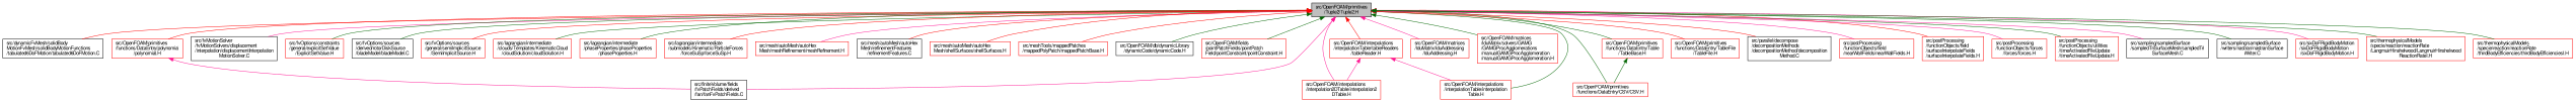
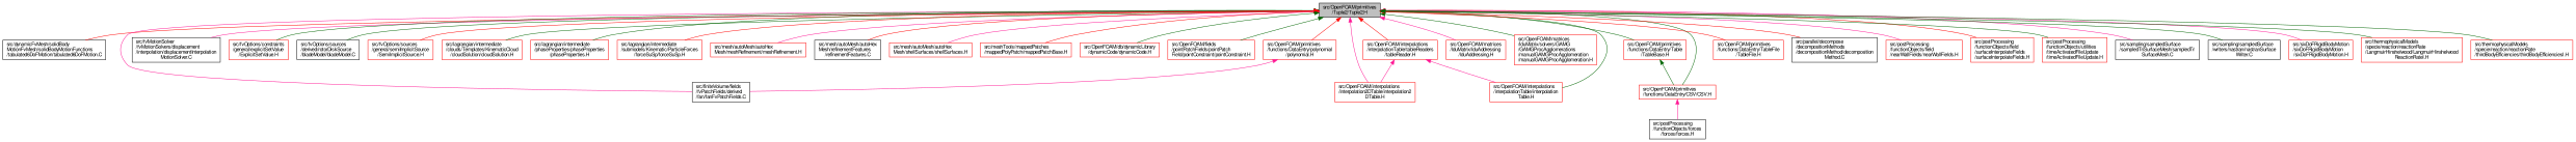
  digraph {
    node [color=red fontname=FreeSans fontsize=10 shape=record]
    edge [color=darkgreen dir=back fontname=FreeSans fontsize=10 labelfontname=FreeSans labelfontsize=10 style=solid]
    n1 [color=black fillcolor=grey75 fontcolor=black height=0.2 label="src/OpenFOAM/primitives\l/Tuple2/Tuple2.H" style=filled width=0.4]
    n2 [color=black height=0.2 label="src/dynamicFvMesh/solidBody\lMotionFvMesh/solidBodyMotionFunctions\l/tabulated6DoFMotion/tabulated6DoFMotion.C" width=0.4]
    n3 [color=black height=0.2 label="src/finiteVolume/fields\l/fvPatchFields/derived\l/fan/fanFvPatchFields.C" width=0.4]
    n4 [color=black height=0.2 label="src/fvMotionSolver\l/fvMotionSolvers/displacement\l/interpolation/displacementInterpolation\lMotionSolver.C" width=0.4]
    n5 [height=0.2 label="src/fvOptions/constraints\l/general/explicitSetValue\l/ExplicitSetValue.H" width=0.4]
    n6 [color=black height=0.2 label="src/fvOptions/sources\l/derived/rotorDiskSource\l/bladeModel/bladeModel.C" width=0.4]
    n7 [height=0.2 label="src/fvOptions/sources\l/general/semiImplicitSource\l/SemiImplicitSource.H" width=0.4]
    n8 [height=0.2 label="src/lagrangian/intermediate\l/clouds/Templates/KinematicCloud\l/cloudSolution/cloudSolution.H" width=0.4]
    n9 [height=0.2 label="src/lagrangian/intermediate\l/phaseProperties/phaseProperties\l/phaseProperties.H" width=0.4]
    n10 [height=0.2 label="src/lagrangian/intermediate\l/submodels/Kinematic/ParticleForces\l/forceSuSp/forceSuSp.H" width=0.4]
    n11 [height=0.2 label="src/mesh/autoMesh/autoHex\lMesh/meshRefinement/meshRefinement.H" width=0.4]
    n12 [color=black height=0.2 label="src/mesh/autoMesh/autoHex\lMesh/refinementFeatures\l/refinementFeatures.C" width=0.4]
    n13 [height=0.2 label="src/mesh/autoMesh/autoHex\lMesh/shellSurfaces/shellSurfaces.H" width=0.4]
    n14 [height=0.2 label="src/meshTools/mappedPatches\l/mappedPolyPatch/mappedPatchBase.H" width=0.4]
-   n15 [color=black height=0.2 label="src/OpenFOAM/db/dynamicLibrary\l/dynamicCode/dynamicCode.H" width=0.4]
+   n15 [height=0.2 label="src/OpenFOAM/db/dynamicLibrary\l/dynamicCode/dynamicCode.H" width=0.4]
    n16 [height=0.2 label="src/OpenFOAM/fields\l/pointPatchFields/pointPatch\lField/pointConstraint/pointConstraint.H" width=0.4]
    n17 [height=0.2 label="src/OpenFOAM/interpolations\l/interpolation2DTable/interpolation2\lDTable.H" width=0.4]
    n18 [height=0.2 label="src/OpenFOAM/interpolations\l/interpolationTable/interpolation\lTable.H" width=0.4]
    n19 [height=0.2 label="src/OpenFOAM/interpolations\l/interpolationTable/tableReaders\l/tableReader.H" width=0.4]
    n20 [height=0.2 label="src/OpenFOAM/matrices\l/lduMatrix/lduAddressing\l/lduAddressing.H" width=0.4]
    n21 [height=0.2 label="src/OpenFOAM/matrices\l/lduMatrix/solvers/GAMG\l/GAMGProcAgglomerations\l/manualGAMGProcAgglomeration\l/manualGAMGProcAgglomeration.H" width=0.4]
    n22 [height=0.2 label="src/OpenFOAM/primitives\l/functions/DataEntry/CSV/CSV.H" width=0.4]
    n23 [height=0.2 label="src/OpenFOAM/primitives\l/functions/DataEntry/polynomial\l/polynomial.H" width=0.4]
    n24 [height=0.2 label="src/OpenFOAM/primitives\l/functions/DataEntry/Table\l/TableBase.H" width=0.4]
    n25 [height=0.2 label="src/OpenFOAM/primitives\l/functions/DataEntry/TableFile\l/TableFile.H" width=0.4]
    n26 [color=black height=0.2 label="src/parallel/decompose\l/decompositionMethods\l/decompositionMethod/decomposition\lMethod.C" width=0.4]
    n27 [height=0.2 label="src/postProcessing\l/functionObjects/field\l/nearWallFields/nearWallFields.H" width=0.4]
    n28 [height=0.2 label="src/postProcessing\l/functionObjects/field\l/surfaceInterpolateFields\l/surfaceInterpolateFields.H" width=0.4]
-   n29 [height=0.2 label="src/postProcessing\l/functionObjects/forces\l/forces/forces.H" width=0.4]
+   n29 [color=black height=0.2 label="src/postProcessing\l/functionObjects/forces\l/forces/forces.H" width=0.4]
    n30 [height=0.2 label="src/postProcessing\l/functionObjects/utilities\l/timeActivatedFileUpdate\l/timeActivatedFileUpdate.H" width=0.4]
    n31 [color=black height=0.2 label="src/sampling/sampledSurface\l/sampledTriSurfaceMesh/sampledTri\lSurfaceMesh.C" width=0.4]
    n32 [color=black height=0.2 label="src/sampling/sampledSurface\l/writers/nastran/nastranSurface\lWriter.C" width=0.4]
    n33 [height=0.2 label="src/sixDoFRigidBodyMotion\l/sixDoFRigidBodyMotion\l/sixDoFRigidBodyMotion.H" width=0.4]
    n34 [height=0.2 label="src/thermophysicalModels\l/specie/reaction/reactionRate\l/LangmuirHinshelwood/LangmuirHinshelwood\lReactionRateI.H" width=0.4]
    n35 [height=0.2 label="src/thermophysicalModels\l/specie/reaction/reactionRate\l/thirdBodyEfficiencies/thirdBodyEfficienciesI.H" width=0.4]
    n1 -> n2 [color=red]
    n1 -> n3 [color=deeppink]
    n1 -> n4 [color=deeppink]
    n1 -> n5
    n1 -> n6
    n1 -> n7 [color=red]
    n1 -> n8
    n1 -> n9
    n1 -> n10 [color=red]
    n1 -> n11 [color=deeppink]
    n1 -> n12 [color=red]
-   n1 -> n13 [color=red]
+   n1 -> n13 [color=deeppink]
    n1 -> n14 [color=red]
    n1 -> n15
    n1 -> n16
    n1 -> n17 [color=deeppink]
    n1 -> n18
    n1 -> n19 [color=red]
    n1 -> n20 [color=deeppink]
    n1 -> n21
    n1 -> n22
    n1 -> n23 [color=red]
    n1 -> n24
    n1 -> n25 [color=red]
    n1 -> n26 [color=red]
    n1 -> n27 [color=deeppink]
    n1 -> n28 [color=red]
-   n1 -> n29 [color=deeppink]
+   n22 -> n29 [color=deeppink]
    n1 -> n30
    n1 -> n31 [color=deeppink]
    n1 -> n32
    n1 -> n33 [color=deeppink]
    n1 -> n34
    n1 -> n35
    n19 -> n17 [color=deeppink]
    n19 -> n18 [color=deeppink]
    n23 -> n3 [color=deeppink]
    n24 -> n22
  }
